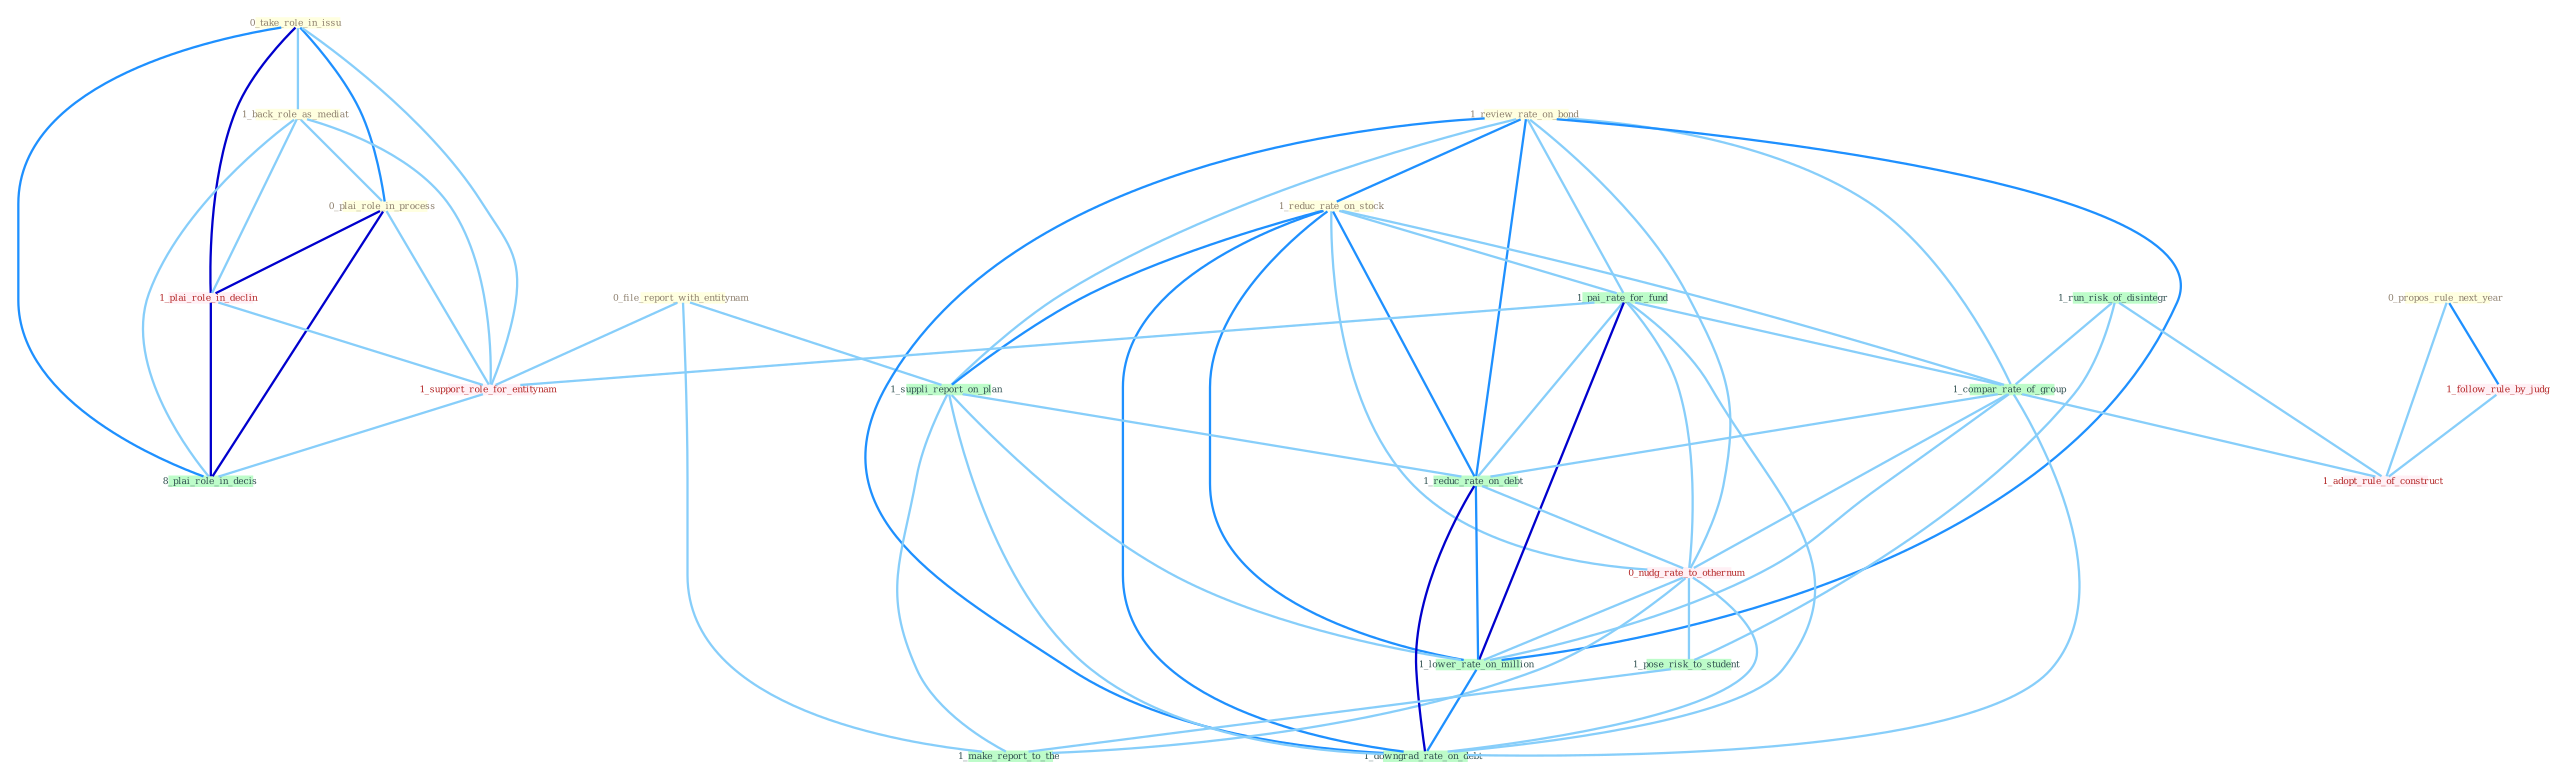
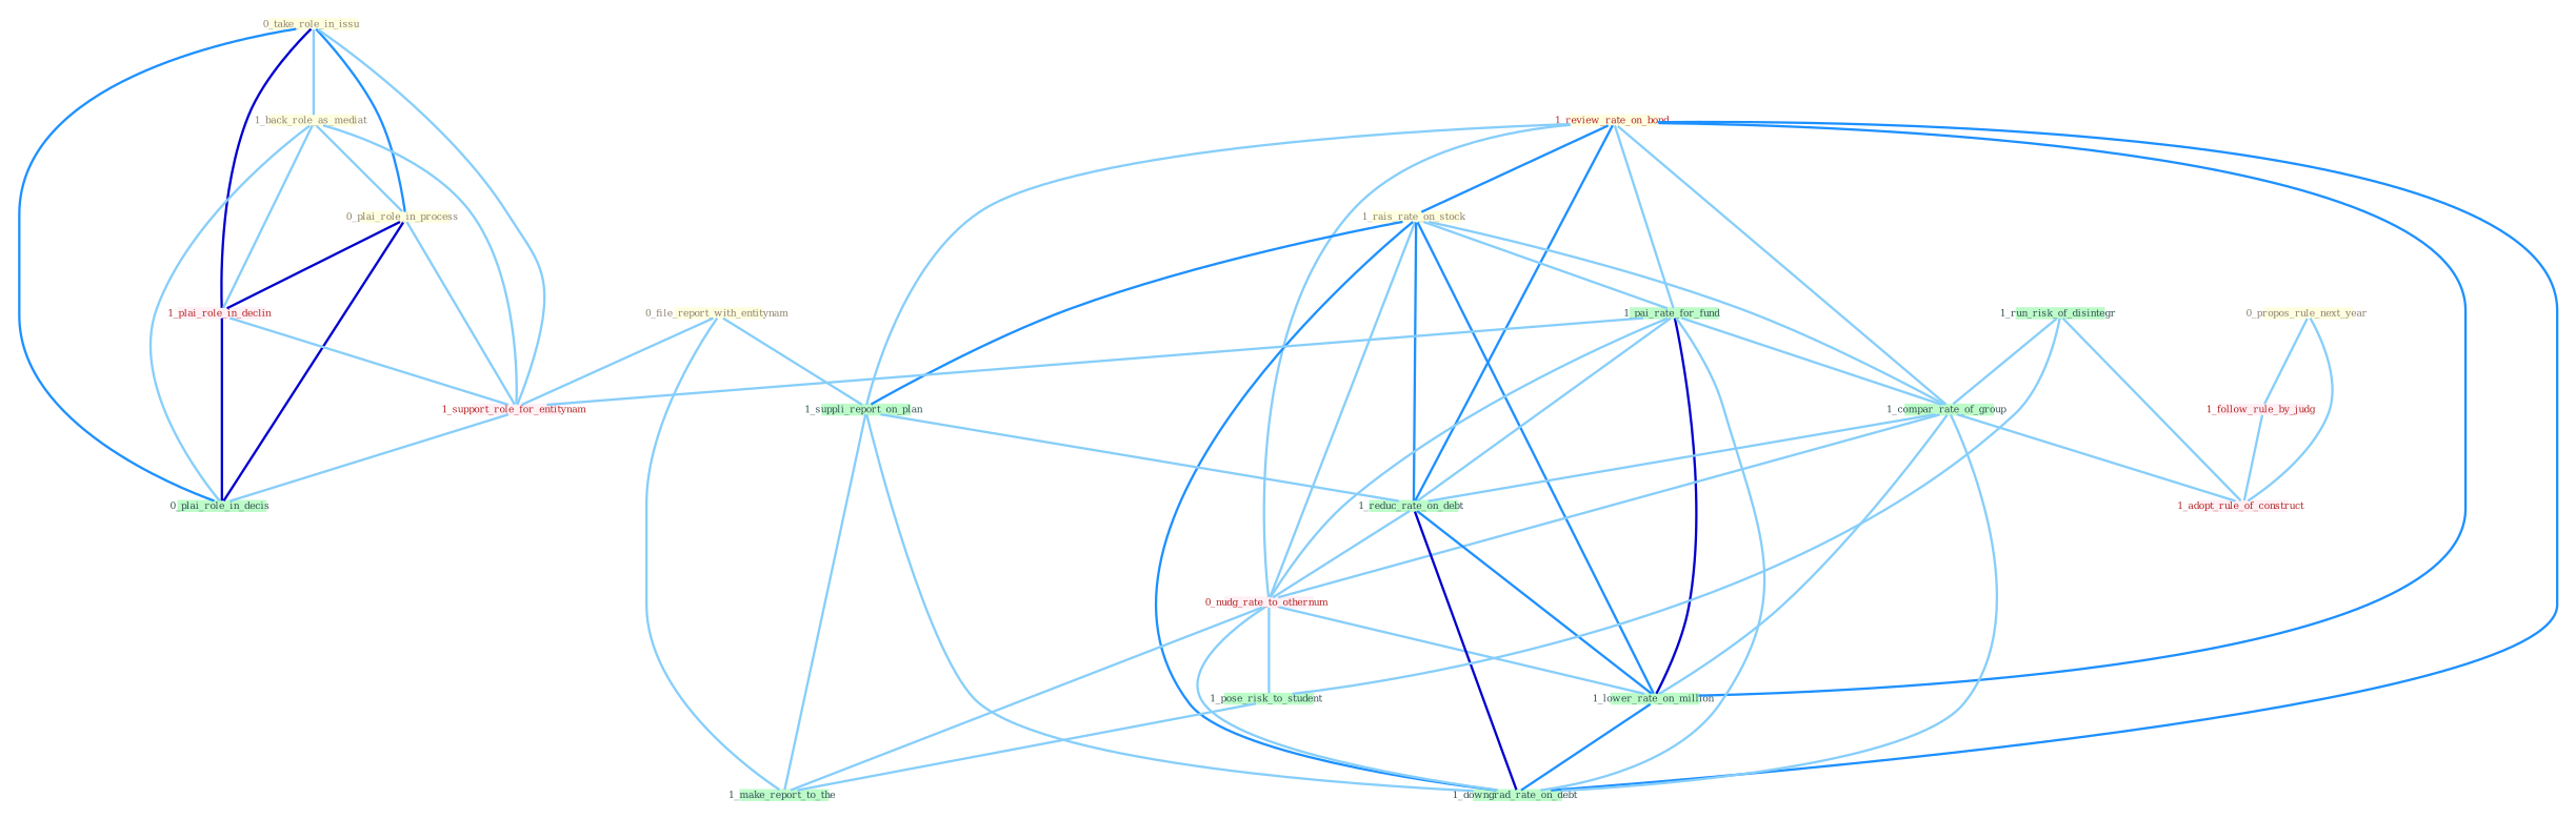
  graph {
    node [color="#BDFCC9" fixedsize=true fontcolor="#2f4f4f" fontsize=4 shape=polygon style=filled]
    edge [color="#87cefa" w=1]
    "0_take_role_in_issu " [color="#ffffe0" fontcolor="#8b7d6b" height=.06 width=.5]
    "0_file_report_with_entitynam " [color="#ffffe0" fontcolor="#8b7d6b" height=.06 width=.5]
    "1_back_role_as_mediat " [color="#ffffe0" fontcolor="#8b7d6b" height=.06 width=.5]
    "0_propos_rule_next_year " [color="#ffffe0" fontcolor="#8b7d6b" height=.06 width=.5]
-   "1_review_rate_on_bond " [color="#ffffe0" fontcolor="#8b7d6b" height=.06 width=.5]
-   "1_rais_rate_on_stock " [color="#ffffe0" fontcolor="#8b7d6b" height=.06 width=.5 label="1_reduc_rate_on_stock"]
+   "1_review_rate_on_bond " [color="#ffffe0" fontcolor="#b22222" height=.06 width=.5]
+   "1_rais_rate_on_stock " [color="#ffffe0" fontcolor="#8b7d6b" height=.06 width=.5]
    "0_plai_role_in_process " [color="#ffffe0" fontcolor="#8b7d6b" height=.06 width=.5]
    "1_plai_role_in_declin " [color="#fff0f5" fontcolor="#b22222" height=.06 width=.5]
    "1_follow_rule_by_judg " [color="#fff0f5" fontcolor="#b22222" height=.06 width=.5]
    "0_nudg_rate_to_othernum " [color="#fff0f5" fontcolor="#b22222" height=.06 width=.5]
    "1_support_role_for_entitynam " [color="#fff0f5" fontcolor="#b22222" height=.06 width=.5]
    "1_adopt_rule_of_construct " [color="#fff0f5" fontcolor="#b22222" height=.06 width=.5]
-   "0_plai_role_in_decis " [height=.06 width=.5 label="8_plai_role_in_decis"]
+   "0_plai_role_in_decis " [height=.06 width=.5]
    "1_suppli_report_on_plan " [height=.06 width=.5]
    "1_make_report_to_the " [height=.06 width=.5]
    "1_pai_rate_for_fund " [height=.06 width=.5]
    "1_compar_rate_of_group " [height=.06 width=.5]
    "1_reduc_rate_on_debt " [height=.06 width=.5]
    "1_lower_rate_on_million " [height=.06 width=.5]
    "1_downgrad_rate_on_debt " [height=.06 width=.5]
    "1_pose_risk_to_student " [height=.06 width=.5]
    "1_run_risk_of_disintegr " [height=.06 width=.5]
    subgraph sub_1 {
      "0_take_role_in_issu "
      "0_file_report_with_entitynam "
      "1_back_role_as_mediat "
      "0_propos_rule_next_year "
      "1_review_rate_on_bond "
      "1_rais_rate_on_stock "
      "0_plai_role_in_process "
    }
    subgraph sub_2 {
      "1_plai_role_in_declin "
      "1_follow_rule_by_judg "
      "0_nudg_rate_to_othernum "
      "1_support_role_for_entitynam "
      "1_adopt_rule_of_construct "
    }
    "0_take_role_in_issu " -- "1_back_role_as_mediat "
    "0_take_role_in_issu " -- "0_plai_role_in_process " [color="#1e90ff" w=2]
    "0_take_role_in_issu " -- "1_plai_role_in_declin " [color="#0000cd" w=2]
    "0_take_role_in_issu " -- "1_support_role_for_entitynam "
    "0_take_role_in_issu " -- "0_plai_role_in_decis " [color="#1e90ff" w=2]
    "0_file_report_with_entitynam " -- "1_support_role_for_entitynam "
    "0_file_report_with_entitynam " -- "1_suppli_report_on_plan "
    "0_file_report_with_entitynam " -- "1_make_report_to_the "
    "1_back_role_as_mediat " -- "0_plai_role_in_process "
    "1_back_role_as_mediat " -- "1_plai_role_in_declin "
    "1_back_role_as_mediat " -- "1_support_role_for_entitynam "
    "1_back_role_as_mediat " -- "0_plai_role_in_decis "
-   "0_propos_rule_next_year " -- "1_follow_rule_by_judg " [color="#1e90ff"]
+   "0_propos_rule_next_year " -- "1_follow_rule_by_judg "
    "0_propos_rule_next_year " -- "1_adopt_rule_of_construct "
    "1_review_rate_on_bond " -- "1_rais_rate_on_stock " [color="#1e90ff" w=2]
    "1_review_rate_on_bond " -- "0_nudg_rate_to_othernum "
    "1_review_rate_on_bond " -- "1_suppli_report_on_plan "
    "1_review_rate_on_bond " -- "1_pai_rate_for_fund "
    "1_review_rate_on_bond " -- "1_compar_rate_of_group "
    "1_review_rate_on_bond " -- "1_reduc_rate_on_debt " [color="#1e90ff" w=2]
    "1_review_rate_on_bond " -- "1_lower_rate_on_million " [color="#1e90ff" w=2]
    "1_review_rate_on_bond " -- "1_downgrad_rate_on_debt " [color="#1e90ff" w=2]
    "1_rais_rate_on_stock " -- "0_nudg_rate_to_othernum "
    "1_rais_rate_on_stock " -- "1_suppli_report_on_plan " [color="#1e90ff"]
    "1_rais_rate_on_stock " -- "1_pai_rate_for_fund "
    "1_rais_rate_on_stock " -- "1_compar_rate_of_group "
    "1_rais_rate_on_stock " -- "1_reduc_rate_on_debt " [color="#1e90ff" w=2]
    "1_rais_rate_on_stock " -- "1_lower_rate_on_million " [color="#1e90ff" w=2]
    "1_rais_rate_on_stock " -- "1_downgrad_rate_on_debt " [color="#1e90ff" w=2]
    "0_plai_role_in_process " -- "1_plai_role_in_declin " [color="#0000cd" w=3]
    "0_plai_role_in_process " -- "1_support_role_for_entitynam "
    "0_plai_role_in_process " -- "0_plai_role_in_decis " [color="#0000cd" w=3]
    "1_plai_role_in_declin " -- "1_support_role_for_entitynam "
    "1_plai_role_in_declin " -- "0_plai_role_in_decis " [color="#0000cd" w=3]
    "1_follow_rule_by_judg " -- "1_adopt_rule_of_construct "
    "0_nudg_rate_to_othernum " -- "1_make_report_to_the "
    "0_nudg_rate_to_othernum " -- "1_lower_rate_on_million "
    "0_nudg_rate_to_othernum " -- "1_downgrad_rate_on_debt "
    "0_nudg_rate_to_othernum " -- "1_pose_risk_to_student "
    "1_support_role_for_entitynam " -- "0_plai_role_in_decis "
    "1_suppli_report_on_plan " -- "1_make_report_to_the "
    "1_suppli_report_on_plan " -- "1_reduc_rate_on_debt "
-   "1_suppli_report_on_plan " -- "1_lower_rate_on_million "
    "1_suppli_report_on_plan " -- "1_downgrad_rate_on_debt "
    "1_pai_rate_for_fund " -- "0_nudg_rate_to_othernum "
    "1_pai_rate_for_fund " -- "1_support_role_for_entitynam "
    "1_pai_rate_for_fund " -- "1_compar_rate_of_group "
    "1_pai_rate_for_fund " -- "1_reduc_rate_on_debt "
    "1_pai_rate_for_fund " -- "1_lower_rate_on_million " [color="#0000cd"]
    "1_pai_rate_for_fund " -- "1_downgrad_rate_on_debt "
    "1_compar_rate_of_group " -- "0_nudg_rate_to_othernum "
    "1_compar_rate_of_group " -- "1_adopt_rule_of_construct "
    "1_compar_rate_of_group " -- "1_reduc_rate_on_debt "
    "1_compar_rate_of_group " -- "1_lower_rate_on_million "
    "1_compar_rate_of_group " -- "1_downgrad_rate_on_debt "
    "1_reduc_rate_on_debt " -- "0_nudg_rate_to_othernum "
    "1_reduc_rate_on_debt " -- "1_lower_rate_on_million " [color="#1e90ff" w=2]
    "1_reduc_rate_on_debt " -- "1_downgrad_rate_on_debt " [color="#0000cd" w=3]
    "1_lower_rate_on_million " -- "1_downgrad_rate_on_debt " [color="#1e90ff" w=2]
    "1_pose_risk_to_student " -- "1_make_report_to_the "
    "1_run_risk_of_disintegr " -- "1_adopt_rule_of_construct "
    "1_run_risk_of_disintegr " -- "1_compar_rate_of_group "
    "1_run_risk_of_disintegr " -- "1_pose_risk_to_student "
  }
